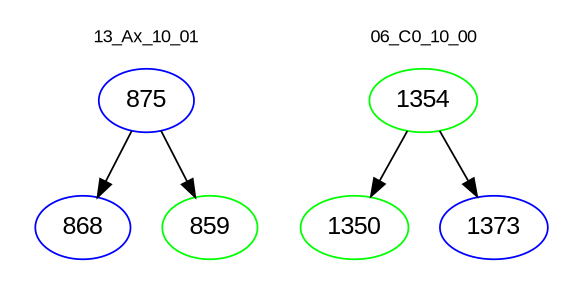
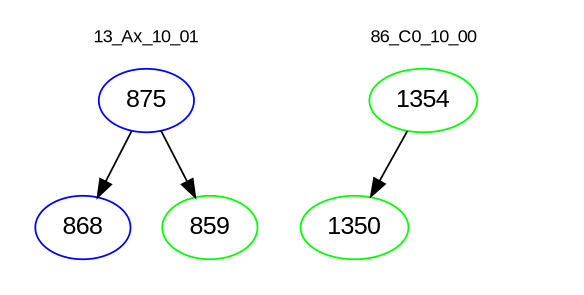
  digraph {
    fontname="Liberation Sans"
    node [color=blue fontname="Liberation Sans"]
    edge [color=black fontname="Liberation Sans"]
    n1 [label=875]
    n2 [label=868]
    n3 [color=green label=859]
    n4 [color=green label=1354]
    n5 [color=green label=1350]
-   n6 [label=1373]
    subgraph cluster_1 {
      color=white
      fontsize=10
      label="13_Ax_10_01"
      n1
      n2
      n3
    }
    subgraph cluster_2 {
      color=white
      fontsize=10
-     label="06_C0_10_00"
+     label="86_C0_10_00"
      n4
      n5
-     n6
    }
    n1 -> n2
    n1 -> n3
    n4 -> n5
-   n4 -> n6
  }
